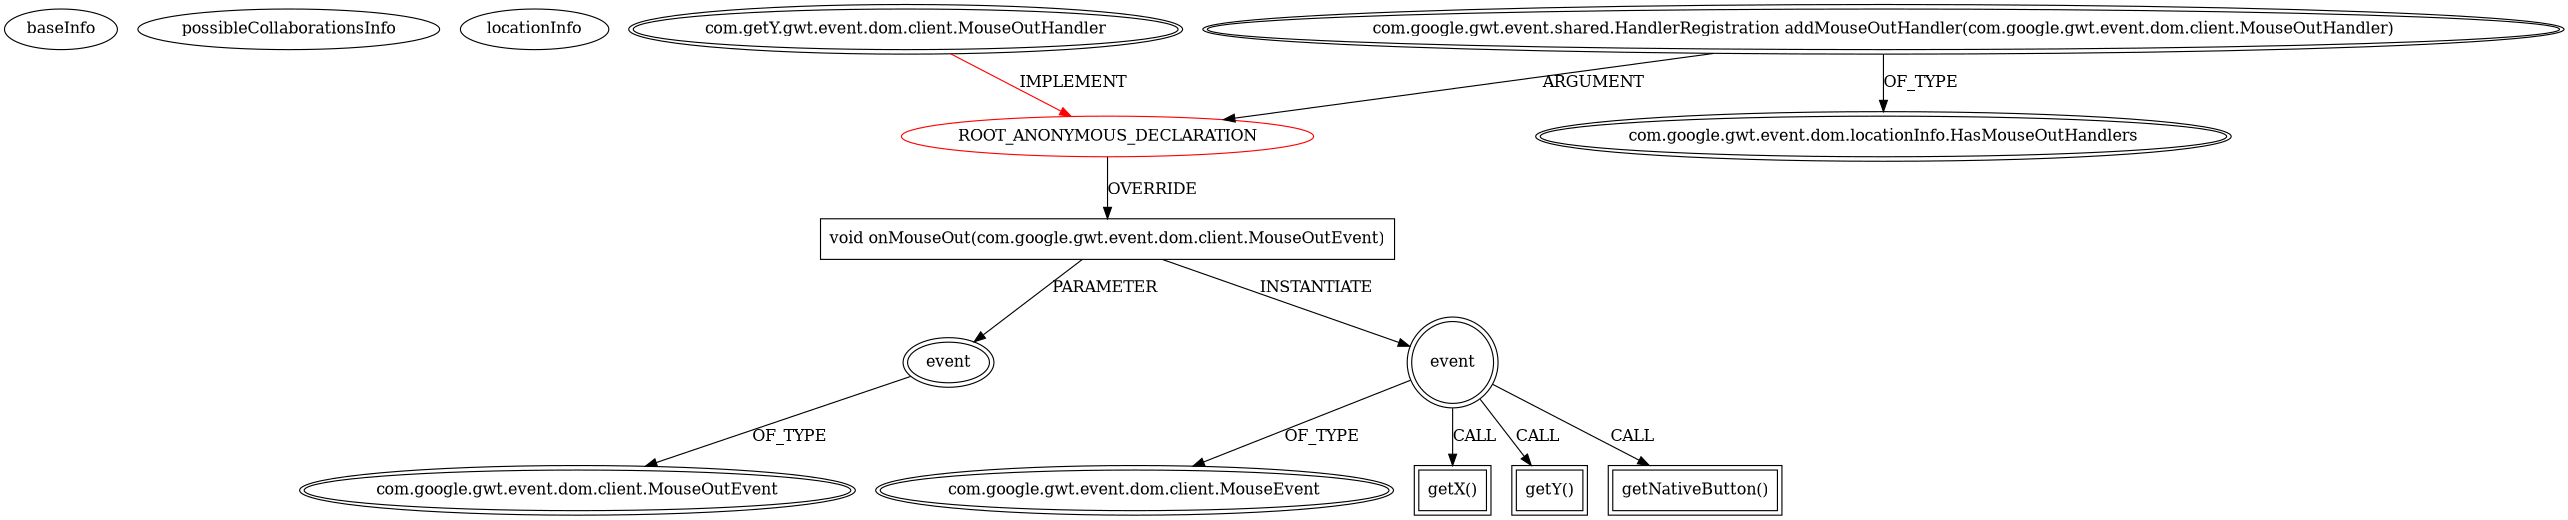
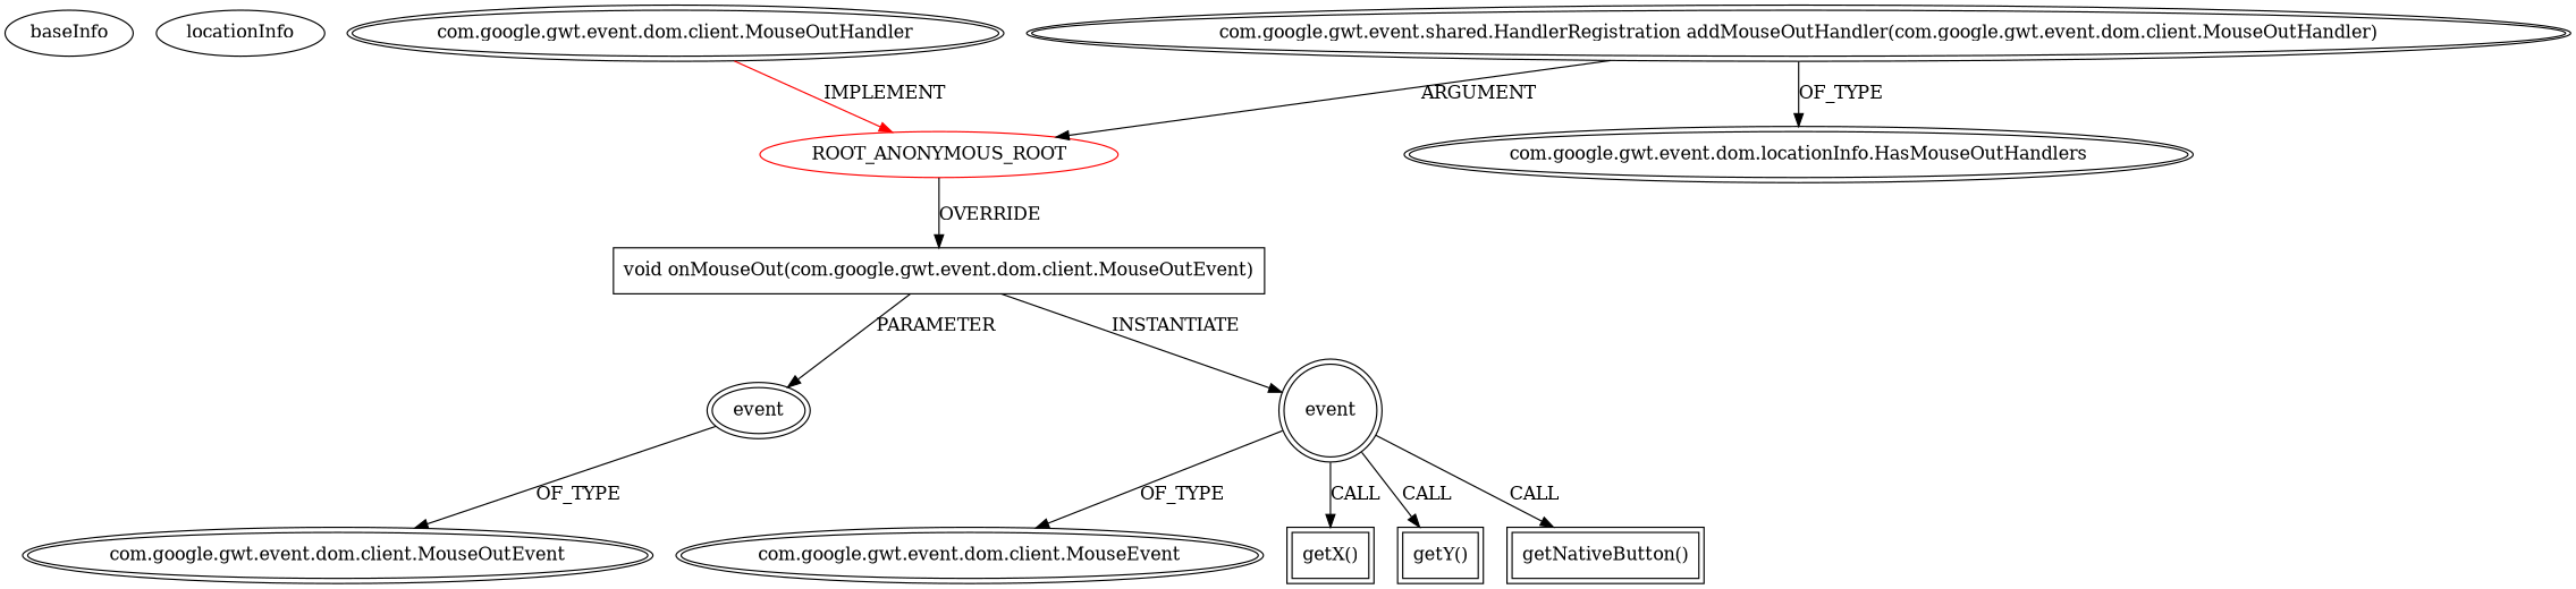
  digraph {
    node [isFrameworkType=true peripheries=2]
    baseInfo [category=extension_graph graphId=1371 isAnonymous=true possibleRelation=false isFrameworkType="" peripheries=""]
-   possibleCollaborationsInfo [isFrameworkType="" peripheries=""]
    locationInfo [contextSignature="void addListeners()" filePath="/ghillairet-gef-gwt/gef-gwt-master/src/main/java/org/eclipse/swt/widgets/Widget.java" graphId=1371 projectName="ghillairet-gef-gwt" isFrameworkType="" peripheries=""]
-   n4 [color=red isFrameworkType=false label=ROOT_ANONYMOUS_DECLARATION vertexType=ROOT_ANONYMOUS_DECLARATION peripheries=""]
+   n4 [color=red isFrameworkType=false label=ROOT_ANONYMOUS_ROOT vertexType=ROOT_ANONYMOUS_DECLARATION peripheries=""]
    n5 [isFrameworkType=false label="void onMouseOut(com.google.gwt.event.dom.client.MouseOutEvent)" shape=box vertexType=OVERRIDING_METHOD_DECLARATION peripheries=""]
-   n6 [label="com.getY.gwt.event.dom.client.MouseOutHandler" vertexType=FRAMEWORK_INTERFACE_TYPE]
+   n6 [label="com.google.gwt.event.dom.client.MouseOutHandler" vertexType=FRAMEWORK_INTERFACE_TYPE]
    n7 [label=event vertexType=PARAMETER_DECLARATION]
    n8 [label=event shape=circle vertexType=VARIABLE_EXPRESION]
    n9 [label="com.google.gwt.event.shared.HandlerRegistration addMouseOutHandler(com.google.gwt.event.dom.client.MouseOutHandler)" vertexType=OUTSIDE_CALL]
    n10 [label="com.google.gwt.event.dom.locationInfo.HasMouseOutHandlers" vertexType=FRAMEWORK_INTERFACE_TYPE]
    n11 [label="com.google.gwt.event.dom.client.MouseOutEvent" vertexType=FRAMEWORK_CLASS_TYPE]
    n12 [label="com.google.gwt.event.dom.client.MouseEvent" vertexType=FRAMEWORK_CLASS_TYPE]
    n13 [label="getX()" shape=box vertexType=INSIDE_CALL]
    n14 [label="getY()" shape=box vertexType=INSIDE_CALL]
    n15 [label="getNativeButton()" shape=box vertexType=INSIDE_CALL]
    n4 -> n5 [label=OVERRIDE]
    n5 -> n7 [label=PARAMETER]
    n5 -> n8 [label=INSTANTIATE]
    n6 -> n4 [color=red label=IMPLEMENT]
    n7 -> n11 [label=OF_TYPE]
    n8 -> n12 [label=OF_TYPE]
    n8 -> n13 [label=CALL]
    n8 -> n14 [label=CALL]
    n8 -> n15 [label=CALL]
    n9 -> n4 [label=ARGUMENT]
    n9 -> n10 [label=OF_TYPE]
  }
